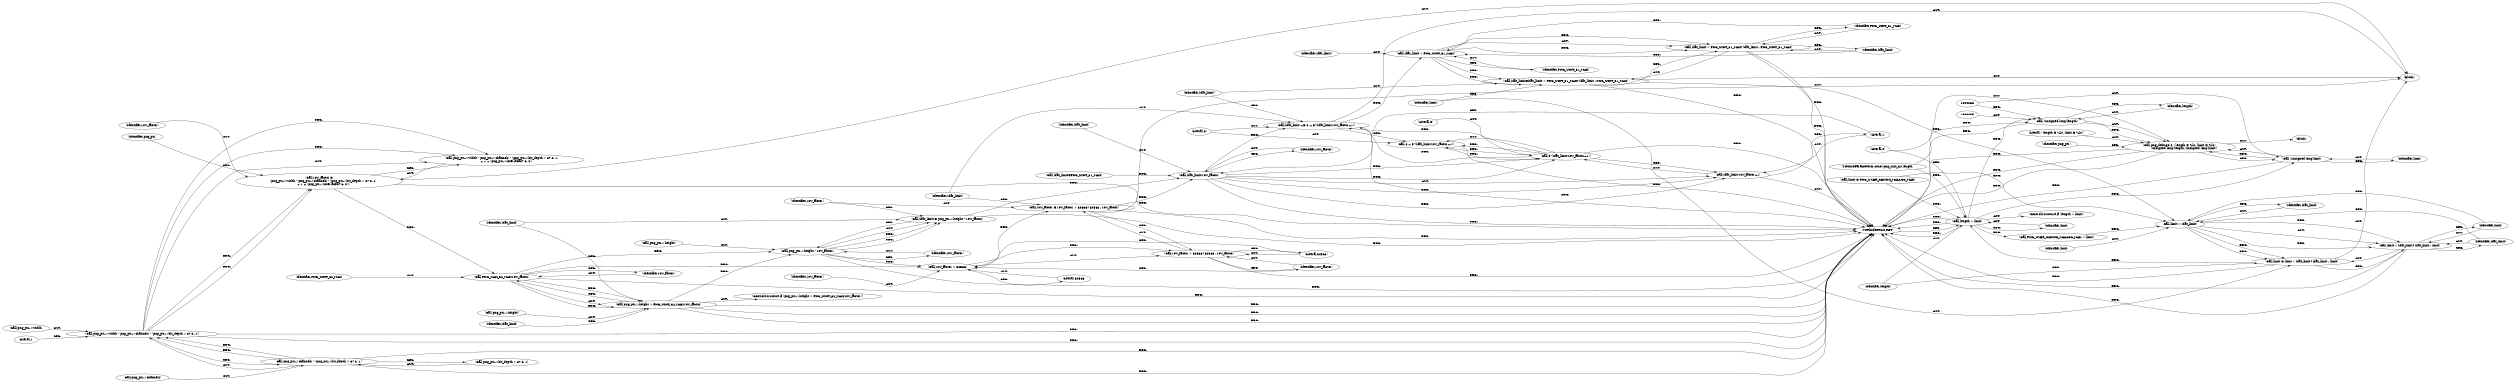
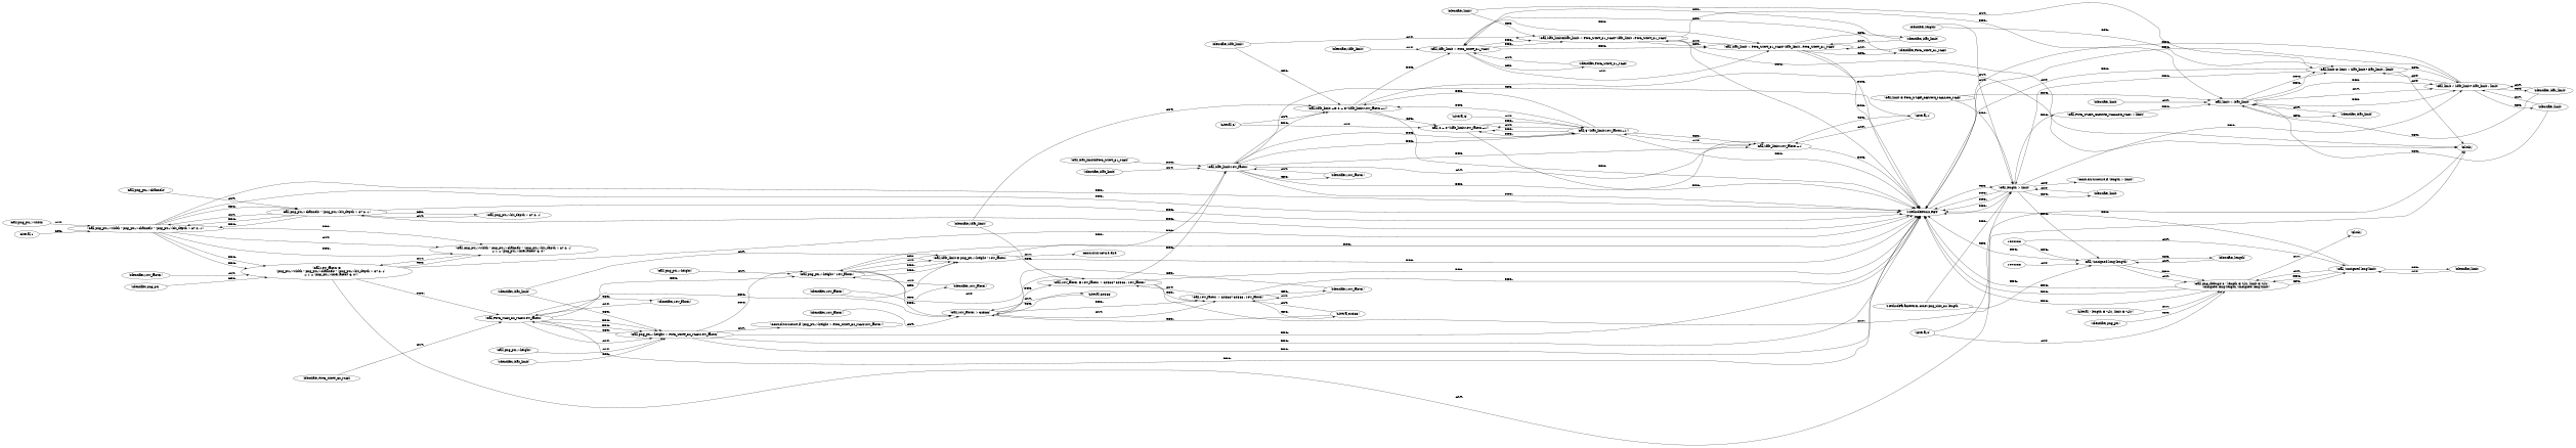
  digraph {
    rankdir=LR
    n1 [label="(Call,row_factor =\n         (png_ptr->width * png_ptr->channels * (png_ptr->bit_depth > 8? 2: 1)\n          + 1 + (png_ptr->interlaced? 6: 0)))"]
    n2 [label="(Call,PNG_MAX_32_MAX/row_factor)"]
    n3 [label="(Call,png_ptr->width * png_ptr->channels * (png_ptr->bit_depth > 8? 2: 1)\n          + 1 + (png_ptr->interlaced? 6: 0))"]
    n4 [label="(MethodReturn,RET)"]
    n5 [label="(Block,)"]
    n6 [label="(Call,png_ptr->height > PNG_UINT_32_MAX/row_factor)"]
    n7 [label="(Call,png_ptr->height * row_factor)"]
    n8 [label="(Call,row_factor > 32566)"]
    n9 [label="(Identifier,row_factor)"]
    n10 [label="(Call,length > limit)"]
    n11 [label="(Call,png_ptr->width * png_ptr->channels * (png_ptr->bit_depth > 8? 2: 1))"]
    n12 [label="(Call,png_ptr->channels * (png_ptr->bit_depth > 8? 2: 1))"]
    n13 [label="(Call,png_ptr->bit_depth > 8? 2: 1)"]
    n14 [label="(ControlStructure,if (png_ptr->height > PNG_UINT_32_MAX/row_factor))"]
    n15 [label="(Call,idat_limit = png_ptr->height * row_factor)"]
    n16 [label="(Identifier,row_factor)"]
    n17 [label="(Call,row_factor = row_factor > 32566? 32566 : row_factor)"]
    n18 [label="(Call,row_factor > 32566? 32566 : row_factor)"]
    n19 [label="(Literal,32566)"]
    n20 [label="(Call,idat_limit/row_factor)"]
+   n21 [label="(ControlStructure,else)"]
    n22 [label="(Call,idat_limit += 6 + 5*(idat_limit/row_factor+1))"]
    n23 [label="(Call,5*(idat_limit/row_factor+1))"]
    n24 [label="(Call,idat_limit/row_factor+1)"]
    n25 [label="(Identifier,row_factor)"]
    n26 [label="(Call,idat_limit < PNG_UINT_31_MAX)"]
    n27 [label="(Call,6 + 5*(idat_limit/row_factor+1))"]
    n28 [label="(Literal,1)"]
    n29 [label="(Call,idat_limit=idat_limit < PNG_UINT_31_MAX? idat_limit : PNG_UINT_31_MAX)"]
    n30 [label="(Call,idat_limit < PNG_UINT_31_MAX? idat_limit : PNG_UINT_31_MAX)"]
    n31 [label="(Identifier,PNG_UINT_31_MAX)"]
    n32 [label="(Call,limit < idat_limit)"]
    n33 [label="(Identifier,idat_limit)"]
    n34 [label="(Identifier,PNG_UINT_31_MAX)"]
    n35 [label="(Call,limit = limit < idat_limit? idat_limit : limit)"]
    n36 [label="(Call,limit < idat_limit? idat_limit : limit)"]
    n37 [label="(Identifier,idat_limit)"]
    n38 [label="(Identifier,idat_limit)"]
    n39 [label="(Identifier,limit)"]
    n40 [label="(Call,(unsigned long)length)"]
    n41 [label="(Call,(unsigned long)limit)"]
    n42 [label="(Identifier,limit)"]
    n43 [label="(ControlStructure,if (length > limit))"]
    n44 [label="(Call,PNG_USER_CHUNK_MALLOC_MAX < limit)"]
    n45 [label="(Call,png_debug2(0,\" length = %lu, limit = %lu\",\n         (unsigned long)length,(unsigned long)limit))"]
    n46 [label="(Identifier,length)"]
    n47 [label="(Identifier,limit)"]
    n48 [label="(Block,)"]
    n49 [label="(Identifier,row_factor)"]
    n50 [label="(Literal,32566)"]
    n51 [label="(Literal,5)"]
    n52 [label="(Identifier,idat_limit)"]
    n53 [label="(Call,png_ptr->width)"]
    n54 [label="(Identifier,row_factor)"]
    n55 [label="(Call,png_ptr->channels)"]
    n56 [label="(Identifier,idat_limit)"]
    n57 [label="(Literal,6)"]
    n58 [label="(Identifier,limit)"]
    n59 [label="(Literal,1)"]
    n60 [label="(Literal,\" length = %lu, limit = %lu\")"]
    n61 [label="(Call,idat_limit=PNG_UINT_31_MAX)"]
    n62 [label="(Literal,0)"]
    n63 [label="(Identifier,png_ptr)"]
    n64 [label="(Identifier,row_factor)"]
    n65 [label="(Identifier,PNG_UINT_32_MAX)"]
    n66 [label="(Identifier,row_factor)"]
    n67 [label="(Identifier,length)"]
    n68 [label="(Call,png_ptr->height)"]
    n69 [label="(Identifier,idat_limit)"]
    n70 [label="(Identifier,limit)"]
    n71 [label="(MethodParameterIn,const png_uint_32 length)"]
    n72 [label="(Identifier,png_ptr)"]
    n73 [label="(Identifier,idat_limit)"]
    n74 [label="(Identifier,idat_limit)"]
    n75 [label="(Identifier,idat_limit)"]
    n76 [label="(Call,png_ptr->height)"]
    n77 [label="(Call,limit = PNG_USER_CHUNK_MALLOC_MAX)"]
    1000235
    1000238
    n1 -> n2 [label="DDG: "]
    n1 -> n3 [label="CFG: "]
    n1 -> n4 [label="DDG: "]
    n1 -> n5 [label="AST: "]
    n2 -> n4 [label="DDG: "]
    n2 -> n6 [label="AST: "]
    n2 -> n6 [label="DDG: "]
    n2 -> n6 [label="DDG: "]
    n2 -> n7 [label="DDG: "]
    n2 -> n8 [label="DDG: "]
    n2 -> n9 [label="CFG: "]
    n3 -> n1 [label="AST: "]
    n4 -> n10 [label="CFG: "]
    n6 -> n2 [label="CFG: "]
    n6 -> n4 [label="DDG: "]
    n6 -> n4 [label="DDG: "]
    n6 -> n4 [label="DDG: "]
    n6 -> n7 [label="DDG: "]
    n6 -> n14 [label="AST: "]
    n7 -> n4 [label="DDG: "]
    n7 -> n8 [label="DDG: "]
    n7 -> n15 [label="AST: "]
    n7 -> n15 [label="DDG: "]
    n7 -> n15 [label="DDG: "]
    n7 -> n16 [label="CFG: "]
    n8 -> n17 [label="DDG: "]
    n8 -> n18 [label="AST: "]
    n8 -> n18 [label="DDG: "]
    n8 -> n19 [label="CFG: "]
    n9 -> n2 [label="AST: "]
    n10 -> n4 [label="DDG: "]
    n10 -> n4 [label="DDG: "]
    n10 -> n4 [label="DDG: "]
    n10 -> n40 [label="DDG: "]
-   n10 -> n41 [label="DDG: "]
+   n10 -> n36 [label="DDG: "]
    n10 -> n42 [label="CFG: "]
    n10 -> n43 [label="AST: "]
    n10 -> n44 [label="DDG: "]
    n11 -> n1 [label="DDG: "]
    n11 -> n1 [label="DDG: "]
    n11 -> n3 [label="AST: "]
    n11 -> n3 [label="DDG: "]
    n11 -> n3 [label="DDG: "]
    n11 -> n4 [label="DDG: "]
    n11 -> n4 [label="DDG: "]
    n11 -> n12 [label="CFG: "]
    n12 -> n4 [label="DDG: "]
    n12 -> n4 [label="DDG: "]
    n12 -> n11 [label="AST: "]
    n12 -> n11 [label="DDG: "]
    n12 -> n11 [label="DDG: "]
    n12 -> n13 [label="CFG: "]
    n13 -> n12 [label="AST: "]
    n15 -> n4 [label="DDG: "]
    n15 -> n7 [label="CFG: "]
    n15 -> n20 [label="DDG: "]
+   n15 -> n21 [label="AST: "]
    n16 -> n7 [label="AST: "]
    n17 -> n4 [label="DDG: "]
    n17 -> n5 [label="AST: "]
    n17 -> n18 [label="CFG: "]
    n17 -> n20 [label="DDG: "]
    n18 -> n4 [label="DDG: "]
    n18 -> n17 [label="AST: "]
    n18 -> n49 [label="CFG: "]
    n18 -> n50 [label="CFG: "]
    n19 -> n8 [label="AST: "]
    n20 -> n4 [label="DDG: "]
    n20 -> n22 [label="DDG: "]
    n20 -> n23 [label="DDG: "]
    n20 -> n23 [label="DDG: "]
    n20 -> n24 [label="AST: "]
    n20 -> n24 [label="DDG: "]
    n20 -> n24 [label="DDG: "]
    n20 -> n25 [label="CFG: "]
    n22 -> n4 [label="DDG: "]
    n22 -> n5 [label="AST: "]
    n22 -> n26 [label="DDG: "]
    n22 -> n27 [label="CFG: "]
    n23 -> n4 [label="DDG: "]
    n23 -> n22 [label="DDG: "]
    n23 -> n22 [label="DDG: "]
    n23 -> n24 [label="CFG: "]
    n23 -> n27 [label="AST: "]
    n23 -> n27 [label="DDG: "]
    n23 -> n27 [label="DDG: "]
-   n24 -> n4 [label="AST: "]
+   n24 -> n4 [label="DDG: "]
    n24 -> n23 [label="AST: "]
    n24 -> n28 [label="CFG: "]
    n25 -> n20 [label="AST: "]
    n26 -> n29 [label="DDG: "]
    n26 -> n29 [label="DDG: "]
    n26 -> n30 [label="AST: "]
    n26 -> n30 [label="DDG: "]
    n26 -> n30 [label="DDG: "]
    n26 -> n31 [label="CFG: "]
    n27 -> n4 [label="DDG: "]
    n27 -> n23 [label="DDG: "]
    n28 -> n20 [label="CFG: "]
    n28 -> n24 [label="AST: "]
    n29 -> n4 [label="DDG: "]
    n29 -> n5 [label="AST: "]
    n29 -> n30 [label="CFG: "]
    n29 -> n32 [label="DDG: "]
    n30 -> n4 [label="DDG: "]
    n30 -> n4 [label="DDG: "]
    n30 -> n29 [label="AST: "]
    n30 -> n33 [label="CFG: "]
    n30 -> n34 [label="CFG: "]
    n31 -> n26 [label="AST: "]
    n32 -> n35 [label="DDG: "]
    n32 -> n35 [label="DDG: "]
    n32 -> n36 [label="AST: "]
    n32 -> n36 [label="DDG: "]
    n32 -> n36 [label="DDG: "]
    n32 -> n37 [label="CFG: "]
    n33 -> n26 [label="CFG: "]
    n33 -> n30 [label="AST: "]
    n34 -> n26 [label="CFG: "]
    n34 -> n30 [label="AST: "]
    n35 -> n4 [label="DDG: "]
    n35 -> n5 [label="AST: "]
    n35 -> n10 [label="DDG: "]
    n35 -> n36 [label="CFG: "]
    n36 -> n4 [label="DDG: "]
    n36 -> n4 [label="DDG: "]
    n36 -> n35 [label="AST: "]
    n36 -> n38 [label="CFG: "]
    n36 -> n39 [label="CFG: "]
    n37 -> n32 [label="AST: "]
    n38 -> n32 [label="CFG: "]
    n38 -> n36 [label="AST: "]
    n39 -> n32 [label="CFG: "]
    n39 -> n36 [label="AST: "]
    n40 -> n4 [label="DDG: "]
    n40 -> n45 [label="AST: "]
    n40 -> n45 [label="DDG: "]
    n40 -> n46 [label="CFG: "]
    n41 -> n4 [label="DDG: "]
    n41 -> n45 [label="AST: "]
    n41 -> n45 [label="DDG: "]
    n41 -> n47 [label="CFG: "]
    n42 -> n10 [label="AST: "]
    n44 -> n32 [label="DDG: "]
    n45 -> n4 [label="DDG: "]
    n45 -> n4 [label="DDG: "]
    n45 -> n4 [label="DDG: "]
    n45 -> n41 [label="CFG: "]
    n45 -> n48 [label="AST: "]
    n46 -> n40 [label="AST: "]
    n47 -> n41 [label="AST: "]
    n49 -> n8 [label="CFG: "]
    n49 -> n18 [label="AST: "]
    n50 -> n8 [label="CFG: "]
    n50 -> n18 [label="AST: "]
    n51 -> n23 [label="AST: "]
    n52 -> n26 [label="AST: "]
    n53 -> n11 [label="AST: "]
    n54 -> n1 [label="AST: "]
    n55 -> n12 [label="AST: "]
    n56 -> n22 [label="CFG: "]
    n56 -> n29 [label="AST: "]
    n57 -> n22 [label="AST: "]
    n57 -> n27 [label="AST: "]
    n58 -> n29 [label="CFG: "]
    n58 -> n35 [label="AST: "]
    n59 -> n11 [label="CFG: "]
    n60 -> n45 [label="AST: "]
    n61 -> n20 [label="DDG: "]
    n62 -> n10 [label="CFG: "]
    n62 -> n45 [label="AST: "]
    n63 -> n1 [label="CFG: "]
    n64 -> n15 [label="CFG: "]
    n64 -> n17 [label="AST: "]
    n65 -> n2 [label="AST: "]
    n66 -> n8 [label="AST: "]
    n67 -> n10 [label="AST: "]
    n67 -> n35 [label="CFG: "]
    n68 -> n7 [label="AST: "]
    n69 -> n17 [label="CFG: "]
    n69 -> n22 [label="AST: "]
    n70 -> n32 [label="AST: "]
    n71 -> n10 [label="DDG: "]
    n71 -> n40 [label="DDG: "]
    n72 -> n45 [label="CFG: "]
    n73 -> n6 [label="CFG: "]
    n74 -> n20 [label="AST: "]
    n75 -> n6 [label="CFG: "]
    n75 -> n15 [label="AST: "]
    n76 -> n6 [label="AST: "]
    n77 -> n10 [label="DDG: "]
    n77 -> n32 [label="DDG: "]
    1000235 -> n40 [label="AST: "]
    1000238 -> n40 [label="CFG: "]
    1000238 -> n41 [label="AST: "]
  }
